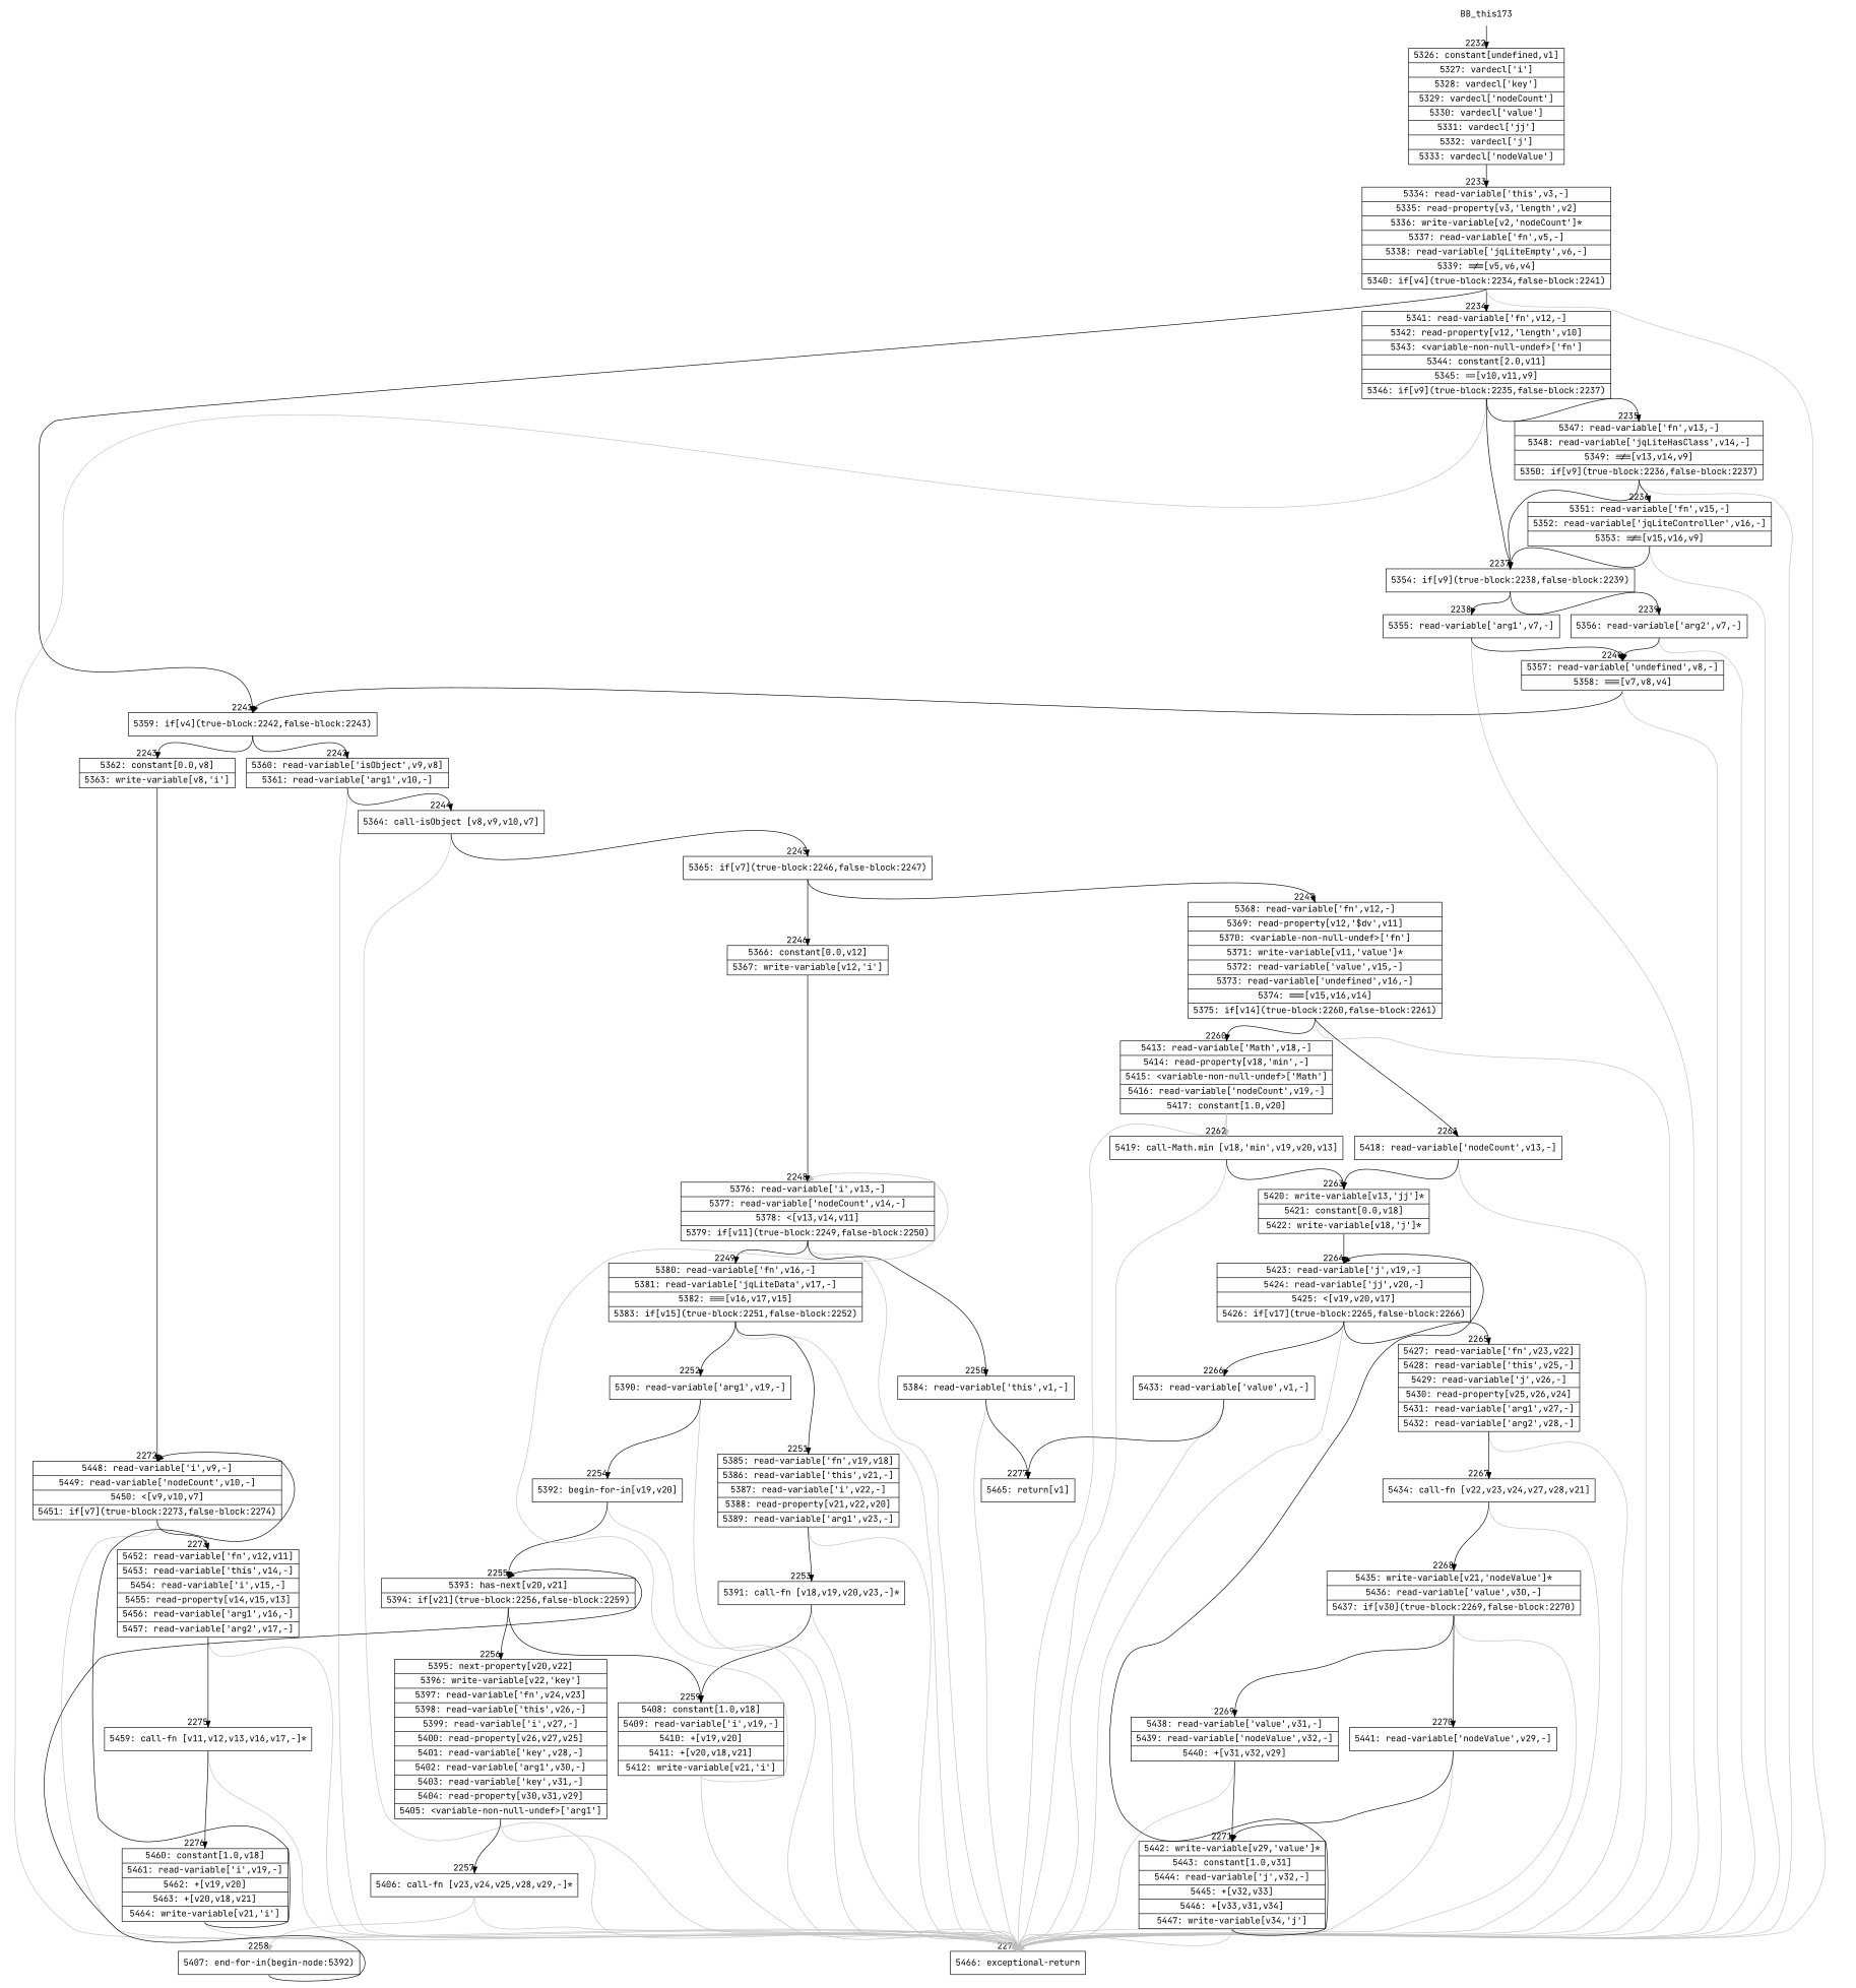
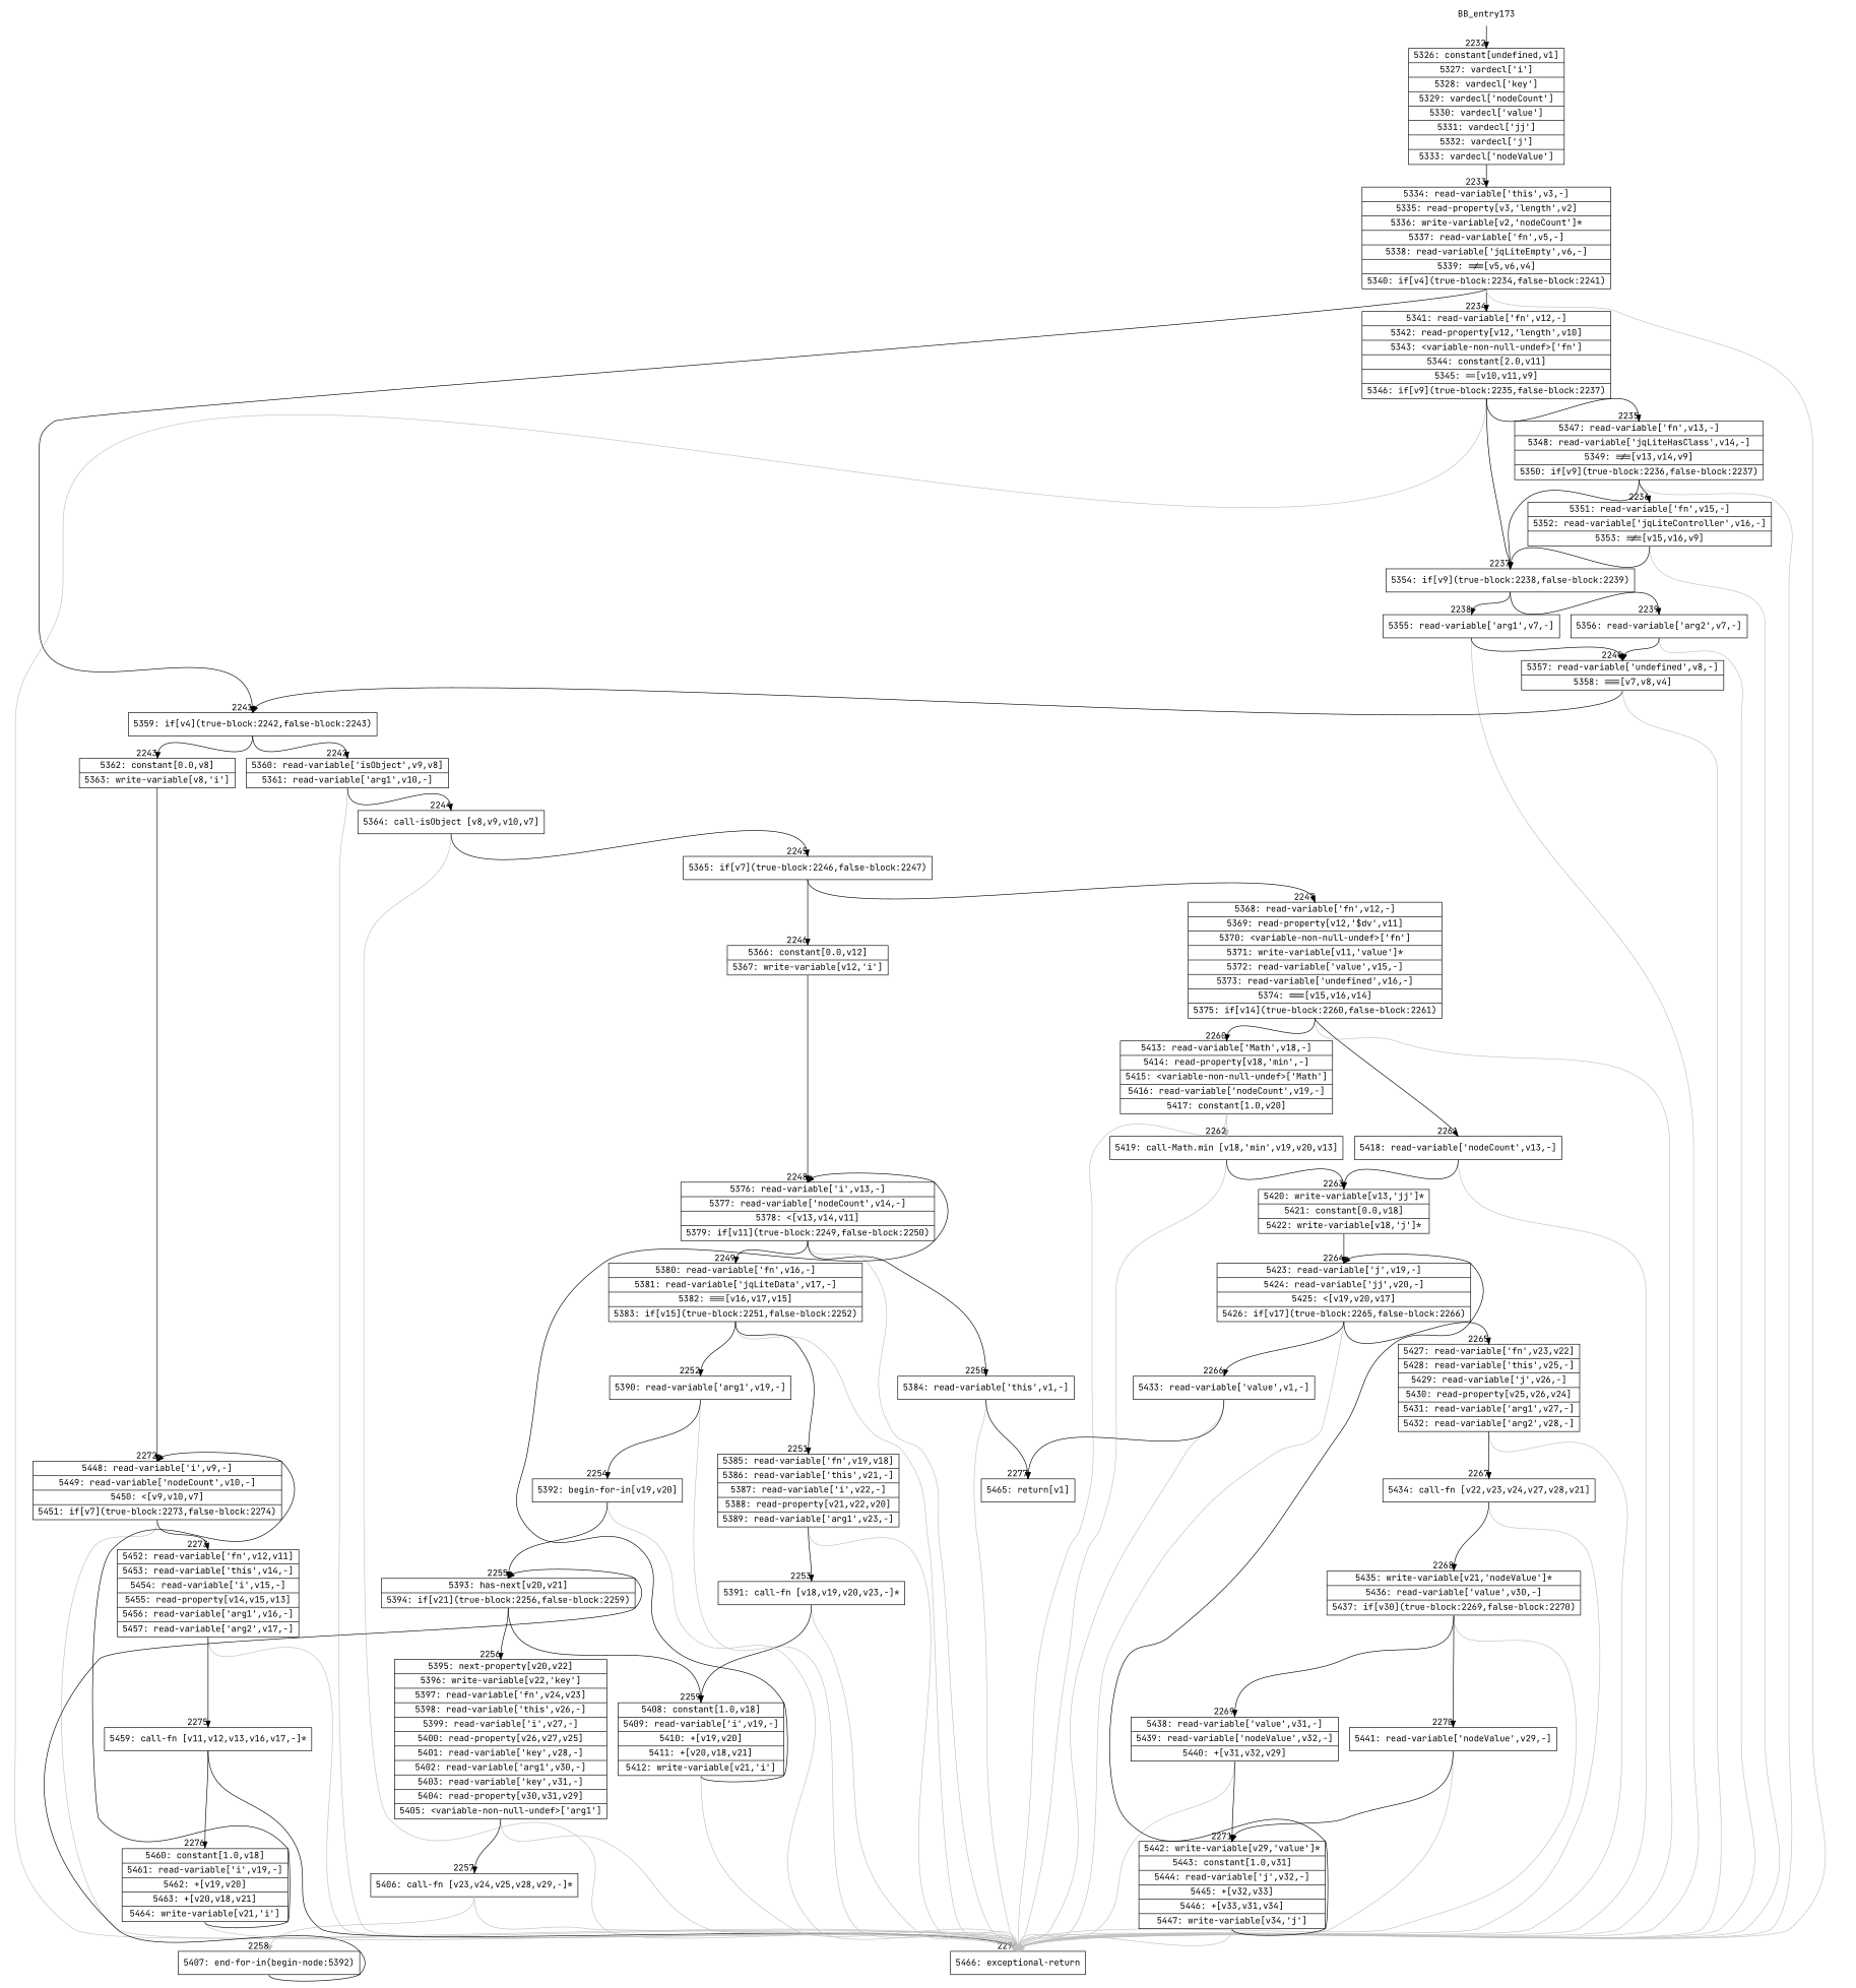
  digraph {
    fontname="JetBrains Mono"
    rankdir=TD
    node [fontname="JetBrains Mono" shape=record]
    edge [fontname="JetBrains Mono" headport=n tailport=s]
-   BB_entry173 [shape=none label=BB_this173]
+   BB_entry173 [shape=none]
    n2 [label="{5326: constant[undefined,v1]|5327: vardecl['i']|5328: vardecl['key']|5329: vardecl['nodeCount']|5330: vardecl['value']|5331: vardecl['jj']|5332: vardecl['j']|5333: vardecl['nodeValue']}"]
    n3 [label="{5334: read-variable['this',v3,-]|5335: read-property[v3,'length',v2]|5336: write-variable[v2,'nodeCount']*|5337: read-variable['fn',v5,-]|5338: read-variable['jqLiteEmpty',v6,-]|5339: !==[v5,v6,v4]|5340: if[v4](true-block:2234,false-block:2241)}"]
    n4 [label="{5359: if[v4](true-block:2242,false-block:2243)}"]
    n5 [label="{5341: read-variable['fn',v12,-]|5342: read-property[v12,'length',v10]|5343: \<variable-non-null-undef\>['fn']|5344: constant[2.0,v11]|5345: ==[v10,v11,v9]|5346: if[v9](true-block:2235,false-block:2237)}"]
    n6 [label="{5466: exceptional-return}"]
    n7 [label="{5360: read-variable['isObject',v9,v8]|5361: read-variable['arg1',v10,-]}"]
    n8 [label="{5362: constant[0.0,v8]|5363: write-variable[v8,'i']}"]
    n9 [label="{5354: if[v9](true-block:2238,false-block:2239)}"]
    n10 [label="{5347: read-variable['fn',v13,-]|5348: read-variable['jqLiteHasClass',v14,-]|5349: !==[v13,v14,v9]|5350: if[v9](true-block:2236,false-block:2237)}"]
    n11 [label="{5364: call-isObject [v8,v9,v10,v7]}"]
    n12 [label="{5448: read-variable['i',v9,-]|5449: read-variable['nodeCount',v10,-]|5450: \<[v9,v10,v7]|5451: if[v7](true-block:2273,false-block:2274)}"]
    n13 [label="{5355: read-variable['arg1',v7,-]}"]
    n14 [label="{5356: read-variable['arg2',v7,-]}"]
    n15 [label="{5351: read-variable['fn',v15,-]|5352: read-variable['jqLiteController',v16,-]|5353: !==[v15,v16,v9]}"]
    n16 [label="{5357: read-variable['undefined',v8,-]|5358: ===[v7,v8,v4]}"]
    n17 [label="{5365: if[v7](true-block:2246,false-block:2247)}"]
    n18 [label="{5452: read-variable['fn',v12,v11]|5453: read-variable['this',v14,-]|5454: read-variable['i',v15,-]|5455: read-property[v14,v15,v13]|5456: read-variable['arg1',v16,-]|5457: read-variable['arg2',v17,-]}"]
    n19 [label="{5366: constant[0.0,v12]|5367: write-variable[v12,'i']}"]
    n20 [label="{5368: read-variable['fn',v12,-]|5369: read-property[v12,'$dv',v11]|5370: \<variable-non-null-undef\>['fn']|5371: write-variable[v11,'value']*|5372: read-variable['value',v15,-]|5373: read-variable['undefined',v16,-]|5374: ===[v15,v16,v14]|5375: if[v14](true-block:2260,false-block:2261)}"]
    n21 [label="{5459: call-fn [v11,v12,v13,v16,v17,-]*}"]
    n22 [label="{5376: read-variable['i',v13,-]|5377: read-variable['nodeCount',v14,-]|5378: \<[v13,v14,v11]|5379: if[v11](true-block:2249,false-block:2250)}"]
    n23 [label="{5413: read-variable['Math',v18,-]|5414: read-property[v18,'min',-]|5415: \<variable-non-null-undef\>['Math']|5416: read-variable['nodeCount',v19,-]|5417: constant[1.0,v20]}"]
    n24 [label="{5418: read-variable['nodeCount',v13,-]}"]
    n25 [label="{5380: read-variable['fn',v16,-]|5381: read-variable['jqLiteData',v17,-]|5382: ===[v16,v17,v15]|5383: if[v15](true-block:2251,false-block:2252)}"]
    n26 [label="{5384: read-variable['this',v1,-]}"]
    n27 [label="{5419: call-Math.min [v18,'min',v19,v20,v13]}"]
    n28 [label="{5420: write-variable[v13,'jj']*|5421: constant[0.0,v18]|5422: write-variable[v18,'j']*}"]
    n29 [label="{5385: read-variable['fn',v19,v18]|5386: read-variable['this',v21,-]|5387: read-variable['i',v22,-]|5388: read-property[v21,v22,v20]|5389: read-variable['arg1',v23,-]}"]
    n30 [label="{5390: read-variable['arg1',v19,-]}"]
    n31 [label="{5465: return[v1]}"]
    n32 [label="{5423: read-variable['j',v19,-]|5424: read-variable['jj',v20,-]|5425: \<[v19,v20,v17]|5426: if[v17](true-block:2265,false-block:2266)}"]
    n33 [label="{5391: call-fn [v18,v19,v20,v23,-]*}"]
    n34 [label="{5392: begin-for-in[v19,v20]}"]
    n35 [label="{5408: constant[1.0,v18]|5409: read-variable['i',v19,-]|5410: +[v19,v20]|5411: +[v20,v18,v21]|5412: write-variable[v21,'i']}"]
    n36 [label="{5393: has-next[v20,v21]|5394: if[v21](true-block:2256,false-block:2259)}"]
    n37 [label="{5395: next-property[v20,v22]|5396: write-variable[v22,'key']|5397: read-variable['fn',v24,v23]|5398: read-variable['this',v26,-]|5399: read-variable['i',v27,-]|5400: read-property[v26,v27,v25]|5401: read-variable['key',v28,-]|5402: read-variable['arg1',v30,-]|5403: read-variable['key',v31,-]|5404: read-property[v30,v31,v29]|5405: \<variable-non-null-undef\>['arg1']}"]
    n38 [label="{5406: call-fn [v23,v24,v25,v28,v29,-]*}"]
    n39 [label="{5407: end-for-in(begin-node:5392)}"]
    n40 [label="{5427: read-variable['fn',v23,v22]|5428: read-variable['this',v25,-]|5429: read-variable['j',v26,-]|5430: read-property[v25,v26,v24]|5431: read-variable['arg1',v27,-]|5432: read-variable['arg2',v28,-]}"]
    n41 [label="{5433: read-variable['value',v1,-]}"]
    n42 [label="{5434: call-fn [v22,v23,v24,v27,v28,v21]}"]
    n43 [label="{5435: write-variable[v21,'nodeValue']*|5436: read-variable['value',v30,-]|5437: if[v30](true-block:2269,false-block:2270)}"]
    n44 [label="{5438: read-variable['value',v31,-]|5439: read-variable['nodeValue',v32,-]|5440: +[v31,v32,v29]}"]
    n45 [label="{5441: read-variable['nodeValue',v29,-]}"]
    n46 [label="{5442: write-variable[v29,'value']*|5443: constant[1.0,v31]|5444: read-variable['j',v32,-]|5445: +[v32,v33]|5446: +[v33,v31,v34]|5447: write-variable[v34,'j']}"]
    n47 [label="{5460: constant[1.0,v18]|5461: read-variable['i',v19,-]|5462: +[v19,v20]|5463: +[v20,v18,v21]|5464: write-variable[v21,'i']}"]
    BB_entry173 -> n2 [headlabel="    2232"]
    n2 -> n3 [headlabel="      2233"]
    n3 -> n4 [headlabel="      2241"]
    n3 -> n5 [headlabel="      2234"]
    n3 -> n6 [color=gray headlabel="      2278"]
    n4 -> n7 [headlabel="      2242"]
    n4 -> n8 [headlabel="      2243"]
    n5 -> n6 [color=gray]
    n5 -> n9 [headlabel="      2237"]
    n5 -> n10 [headlabel="      2235"]
    n7 -> n6 [color=gray]
    n7 -> n11 [headlabel="      2244"]
    n8 -> n12 [headlabel="      2272"]
    n9 -> n13 [headlabel="      2238"]
    n9 -> n14 [headlabel="      2239"]
    n10 -> n6 [color=gray]
    n10 -> n9
    n10 -> n15 [headlabel="      2236"]
    n11 -> n6 [color=gray]
    n11 -> n17 [headlabel="      2245"]
    n12 -> n6 [color=gray]
    n12 -> n18 [headlabel="      2273"]
    n13 -> n6 [color=gray]
    n13 -> n16 [headlabel="      2240"]
    n14 -> n6 [color=gray]
    n14 -> n16
    n15 -> n6 [color=gray]
    n15 -> n9
    n16 -> n4
    n16 -> n6 [color=gray]
    n17 -> n19 [headlabel="      2246"]
    n17 -> n20 [headlabel="      2247"]
    n18 -> n6 [color=gray]
    n18 -> n21 [headlabel="      2275"]
    n19 -> n22 [headlabel="      2248"]
    n20 -> n6 [color=gray]
    n20 -> n23 [headlabel="      2260"]
    n20 -> n24 [headlabel="      2261"]
-   n21 -> n6 [color=gray]
+   n21 -> n6 [color=black]
    n21 -> n47 [headlabel="      2276"]
    n22 -> n6 [color=gray]
    n22 -> n25 [headlabel="      2249"]
    n22 -> n26 [headlabel="      2250"]
    n23 -> n6 [color=gray]
    n23 -> n27 [color=gray headlabel="      2262"]
    n24 -> n6 [color=gray]
    n24 -> n28 [headlabel="      2263"]
    n25 -> n6 [color=gray]
    n25 -> n29 [headlabel="      2251"]
    n25 -> n30 [headlabel="      2252"]
    n26 -> n6 [color=gray]
    n26 -> n31 [headlabel="      2277"]
    n27 -> n6 [color=gray]
    n27 -> n28
    n28 -> n32 [headlabel="      2264"]
    n29 -> n6 [color=gray]
    n29 -> n33 [headlabel="      2253"]
    n30 -> n6 [color=gray]
    n30 -> n34 [headlabel="      2254"]
    n32 -> n6 [color=gray]
    n32 -> n40 [headlabel="      2265"]
    n32 -> n41 [headlabel="      2266"]
    n33 -> n6 [color=gray]
    n33 -> n35 [headlabel="      2259"]
    n34 -> n6 [color=gray]
    n34 -> n36 [headlabel="      2255"]
    n35 -> n6 [color=gray]
-   n35 -> n22 [color=gray]
+   n35 -> n22
    n36 -> n35
    n36 -> n37 [headlabel="      2256"]
    n37 -> n6 [color=gray]
    n37 -> n38 [headlabel="      2257"]
    n38 -> n6 [color=gray]
    n38 -> n39 [color=gray headlabel="      2258"]
    n39 -> n36
    n40 -> n6 [color=gray]
    n40 -> n42 [headlabel="      2267"]
    n41 -> n6 [color=gray]
    n41 -> n31
    n42 -> n6 [color=gray]
    n42 -> n43 [headlabel="      2268"]
    n43 -> n6 [color=gray]
    n43 -> n44 [headlabel="      2269"]
    n43 -> n45 [headlabel="      2270"]
    n44 -> n6 [color=gray]
    n44 -> n46 [headlabel="      2271"]
    n45 -> n6 [color=gray]
    n45 -> n46
    n46 -> n6 [color=gray]
    n46 -> n32
    n47 -> n6 [color=gray]
    n47 -> n12
  }
